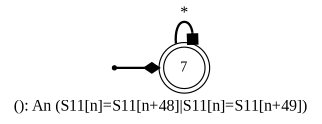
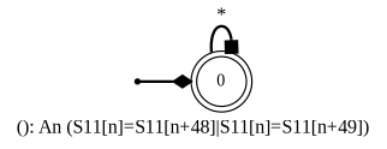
  digraph {
    label="(): An (S11[n]=S11[n+48]|S11[n]=S11[n+49])"
    rankdir=LR
    fontname="Liberation Serif"
    node [fontsize=12 fontname="Liberation Serif"]
    edge [style=bold fontname="Liberation Serif"]
-   n1 [label=7 shape=doublecircle]
+   n1 [label=0 shape=doublecircle]
    n2 [label=0 shape=point]
    n1 -> n1 [label="*" arrowhead=box]
    n2 -> n1 [arrowhead=diamond]
  }
